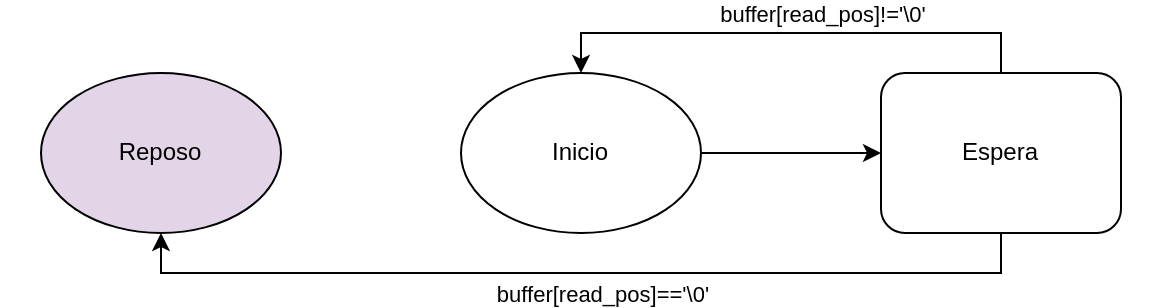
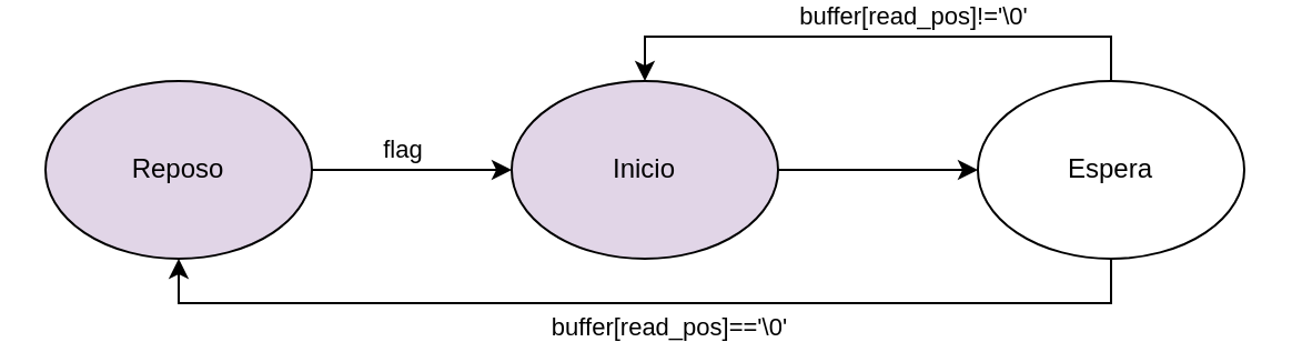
  <mxCell id="0" />
  <mxCell id="1" parent="0" />
+ <mxCell id="2" style="edgeStyle=orthogonalEdgeStyle;rounded=0;orthogonalLoop=1;jettySize=auto;html=1;exitX=1;exitY=0.5;exitDx=0;exitDy=0;entryX=0;entryY=0.5;entryDx=0;entryDy=0;" edge="1" parent="1" source="4" target="6"><mxGeometry relative="1" as="geometry" /></mxCell>
+ <mxCell id="3" value="flag" style="edgeLabel;html=1;align=center;verticalAlign=middle;resizable=0;points=[];" vertex="1" connectable="0" parent="2"><mxGeometry x="-0.044" y="3" relative="1" as="geometry"><mxPoint x="-3" y="-7" as="offset" /></mxGeometry></mxCell>
  <mxCell id="4" value="Reposo" style="ellipse;whiteSpace=wrap;html=1;fillColor=#e1d5e7;" parent="1" vertex="1"><mxGeometry x="20" y="20" width="120" height="80" as="geometry" /></mxCell>
  <mxCell id="5" style="edgeStyle=orthogonalEdgeStyle;rounded=0;orthogonalLoop=1;jettySize=auto;html=1;exitX=1;exitY=0.5;exitDx=0;exitDy=0;entryX=0;entryY=0.5;entryDx=0;entryDy=0;" edge="1" parent="1" source="6" target="11"><mxGeometry relative="1" as="geometry" /></mxCell>
- <mxCell id="6" value="Inicio" style="ellipse;whiteSpace=wrap;html=1;" vertex="1" parent="1"><mxGeometry x="230" y="20" width="120" height="80" as="geometry" /></mxCell>
+ <mxCell id="6" value="Inicio" style="ellipse;whiteSpace=wrap;html=1;fillColor=#e1d5e7;" vertex="1" parent="1"><mxGeometry x="230" y="20" width="120" height="80" as="geometry" /></mxCell>
  <mxCell id="7" style="edgeStyle=orthogonalEdgeStyle;rounded=0;orthogonalLoop=1;jettySize=auto;html=1;exitX=0.5;exitY=1;exitDx=0;exitDy=0;entryX=0.5;entryY=1;entryDx=0;entryDy=0;" edge="1" parent="1" source="11" target="4"><mxGeometry relative="1" as="geometry" /></mxCell>
  <mxCell id="8" value="buffer[read_pos]=='\0&lt;span style=&quot;background-color: light-dark(#ffffff, var(--ge-dark-color, #121212)); color: light-dark(rgb(0, 0, 0), rgb(255, 255, 255));&quot;&gt;'&lt;/span&gt;" style="edgeLabel;html=1;align=center;verticalAlign=middle;resizable=0;points=[];" vertex="1" connectable="0" parent="7"><mxGeometry x="-0.23" y="1" relative="1" as="geometry"><mxPoint x="-43" y="9" as="offset" /></mxGeometry></mxCell>
  <mxCell id="9" style="edgeStyle=orthogonalEdgeStyle;rounded=0;orthogonalLoop=1;jettySize=auto;html=1;exitX=0.5;exitY=0;exitDx=0;exitDy=0;entryX=0.5;entryY=0;entryDx=0;entryDy=0;" edge="1" parent="1" source="11" target="6"><mxGeometry relative="1" as="geometry" /></mxCell>
  <mxCell id="10" value="buffer[read_pos]!='\0'" style="edgeLabel;html=1;align=center;verticalAlign=middle;resizable=0;points=[];" vertex="1" connectable="0" parent="9"><mxGeometry x="-0.376" y="-3" relative="1" as="geometry"><mxPoint x="-32" y="-7" as="offset" /></mxGeometry></mxCell>
- <mxCell id="11" value="Espera" style="whiteSpace=wrap;html=1;rounded=1;" vertex="1" parent="1"><mxGeometry x="440" y="20" width="120" height="80" as="geometry" /></mxCell>
+ <mxCell id="11" value="Espera" style="ellipse;whiteSpace=wrap;html=1;" vertex="1" parent="1"><mxGeometry x="440" y="20" width="120" height="80" as="geometry" /></mxCell>
